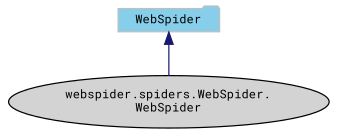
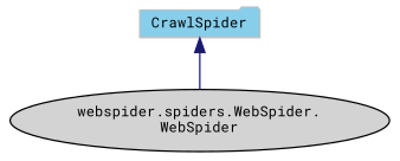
  digraph {
    fontname="Roboto Mono"
    node [fontname="Roboto Mono" fontsize=10 style=filled]
    n1 [color=black fillcolor=lightgrey fontcolor=black height=0.2 label="webspider.spiders.WebSpider.\lWebSpider" shape=ellipse width=0.4]
-   n2 [color=grey75 fillcolor=skyblue height=0.2 label=WebSpider shape=folder width=0.4]
+   n2 [color=grey75 fillcolor=skyblue height=0.2 label=CrawlSpider shape=folder width=0.4]
    n2 -> n1 [color=midnightblue dir=back fontname="Roboto Mono" fontsize=10 labelfontname=Helvetica labelfontsize=10 style=solid]
  }
